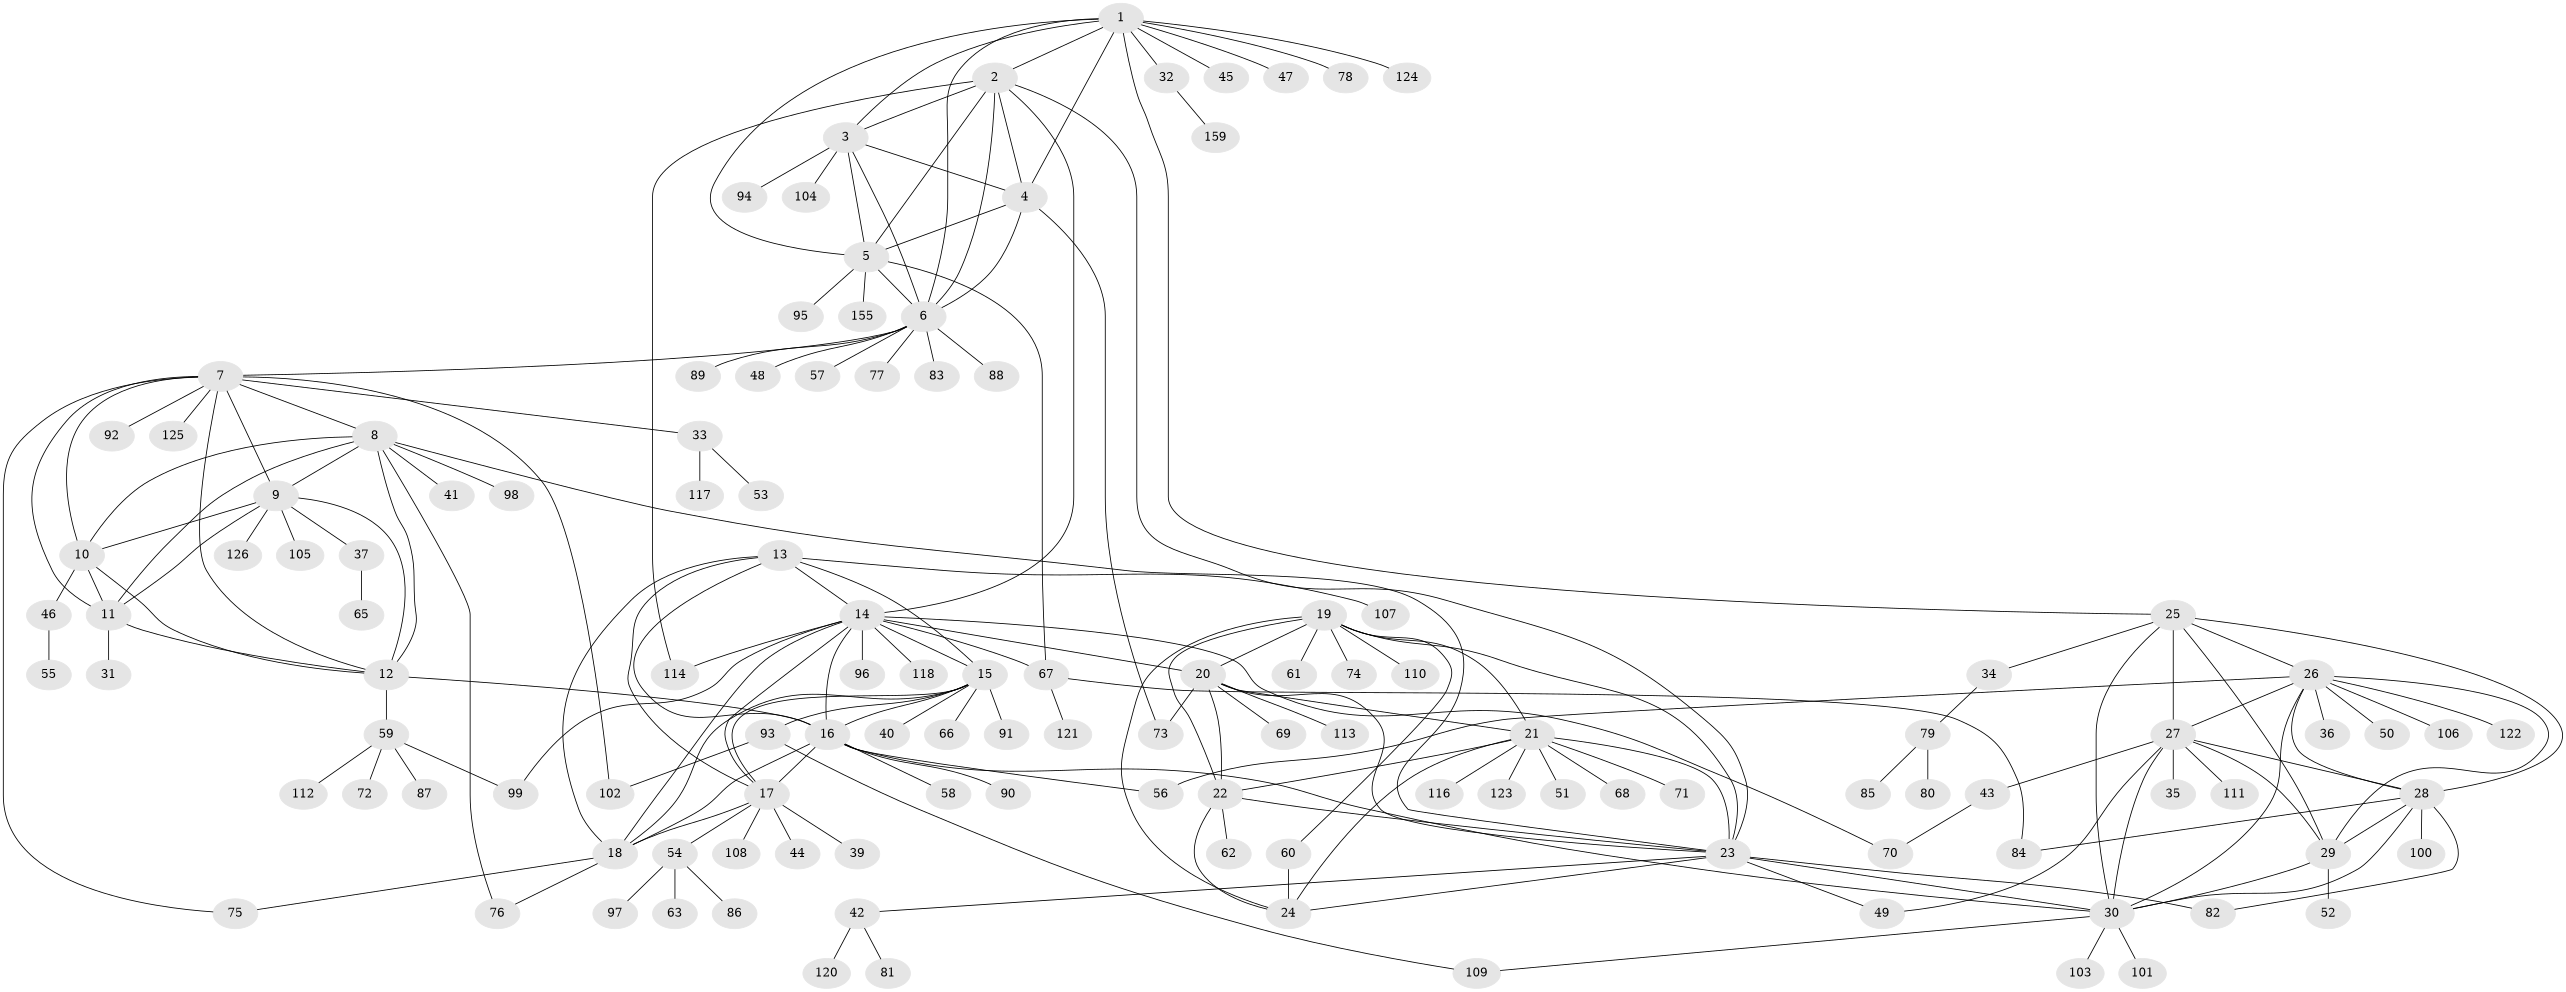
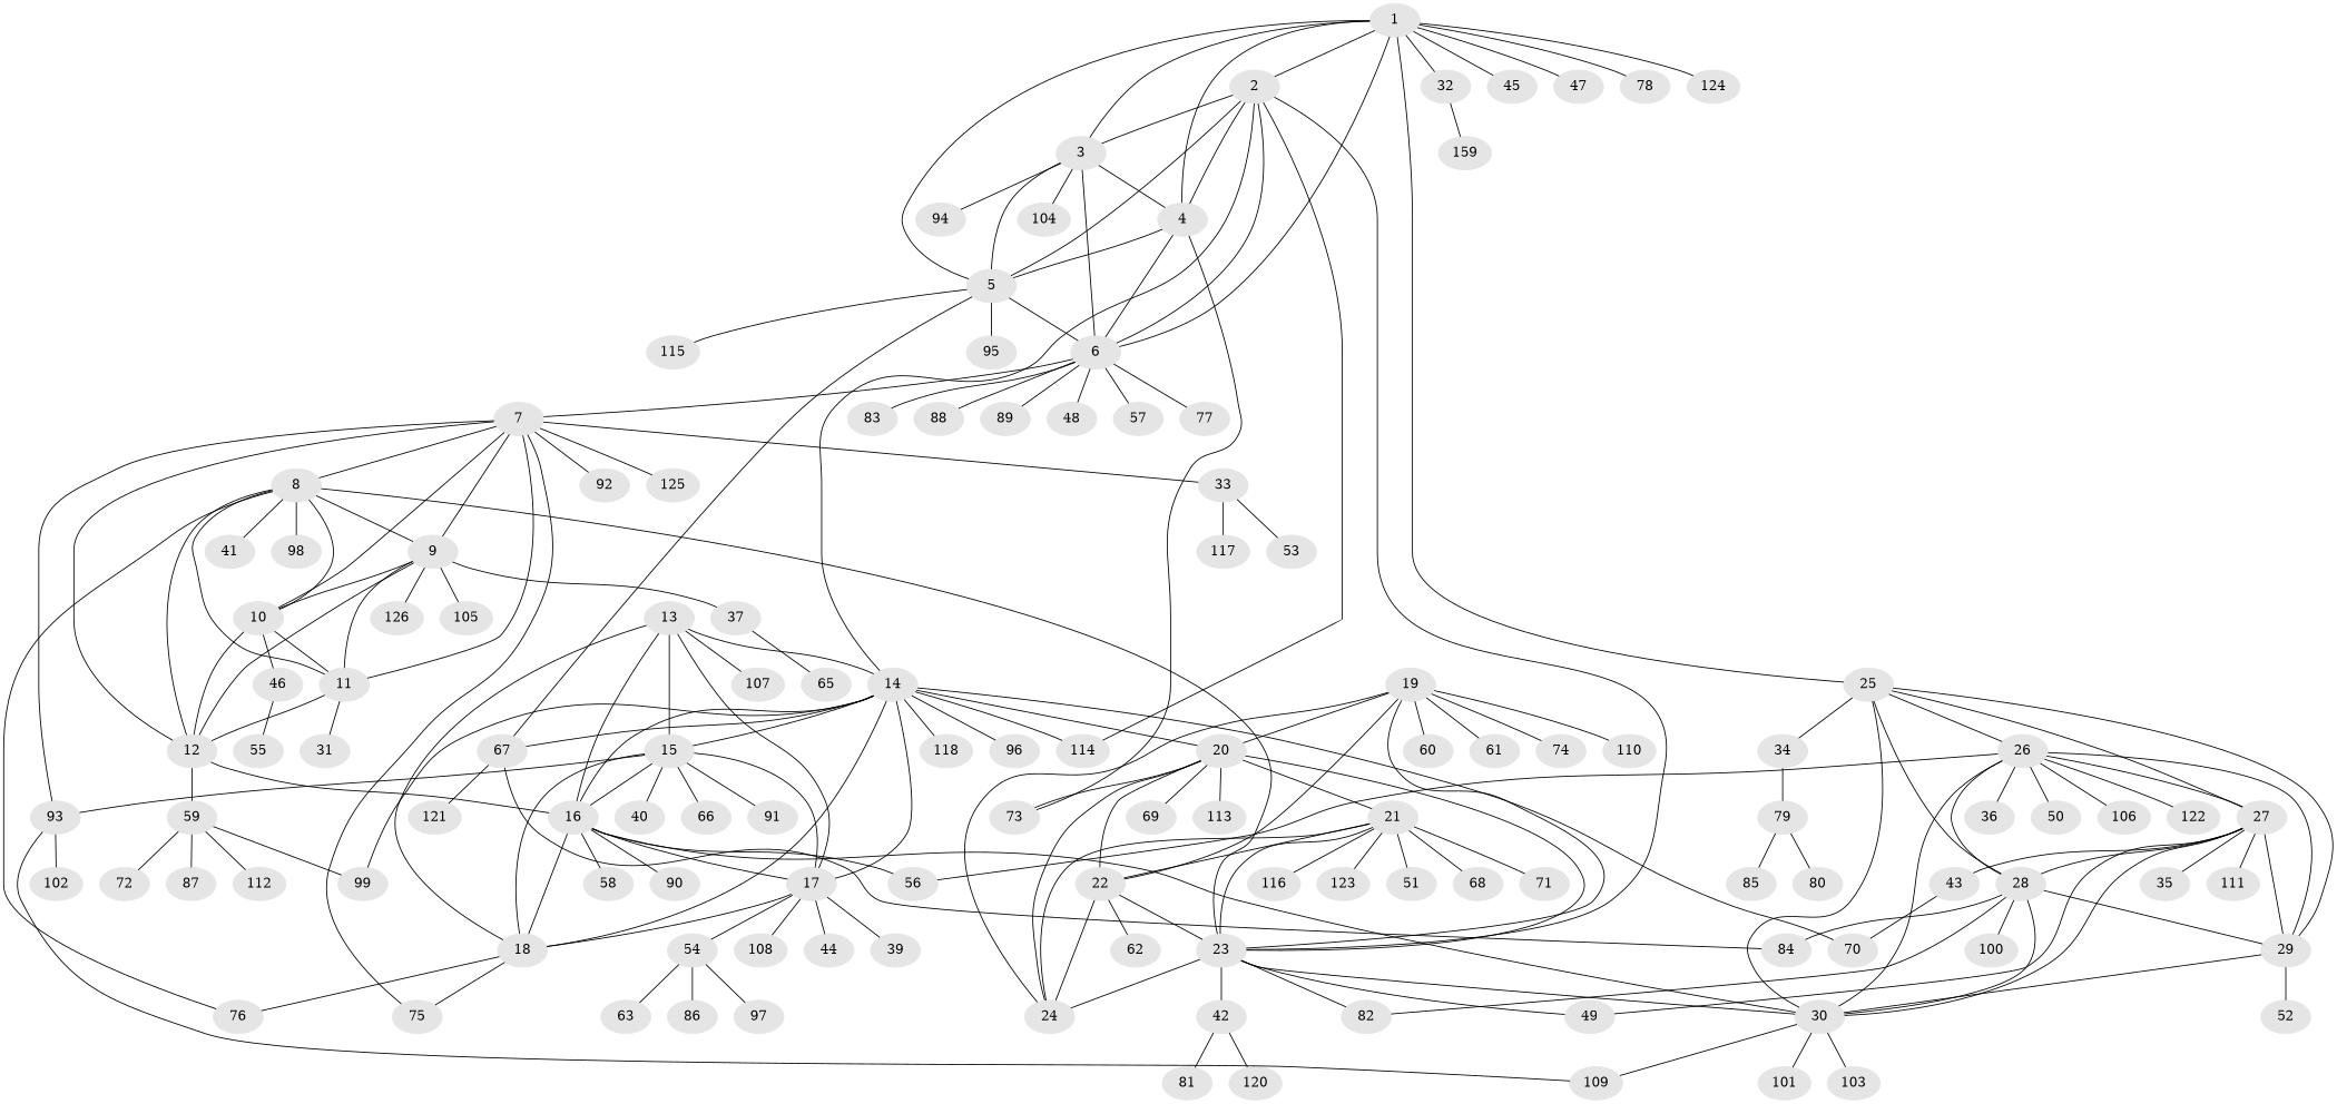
  graph {
    node [color=gray90 style=filled]
    1
    2
    3
    4
    5
    6
    25
    32
    45
    47
    78
    124
    14
    23
    114
    94
    104
    73
    67
    95
-   115 [label=155]
+   115
    7
    48
    57
    77
    83
    88
    89
    30
    26
    27
    28
    29
    34
    n35 [label=159]
    16
    15
    17
    18
    20
    70
    96
    99
    118
    24
    42
    49
    82
    84
    121
    8
    9
    10
    11
    12
    33
    75
    92
    93
    125
    41
    76
    98
    37
    105
    126
    46
    31
    59
    53
    117
    109
    102
    65
    55
    56
    58
    90
    72
    87
    112
    13
    107
    40
    66
    91
    39
    44
    54
    108
    21
    22
    69
    113
    101
    103
    63
    86
    97
    19
    60
    61
    74
    110
    51
    68
    71
    116
    123
    62
    81
    120
    36
    50
    106
    122
    35
    43
    111
    100
    52
    79
    80
    85
    1 -- 2
    1 -- 3
    1 -- 4
    1 -- 5
    1 -- 6
    1 -- 25
    1 -- 32
    1 -- 45
    1 -- 47
    1 -- 78
    1 -- 124
    2 -- 3
    2 -- 4
    2 -- 5
    2 -- 6
    2 -- 14
    2 -- 23
    2 -- 114
    3 -- 4
    3 -- 5
    3 -- 6
    3 -- 94
    3 -- 104
    4 -- 5
    4 -- 6
    4 -- 73
    5 -- 6
    5 -- 67
    5 -- 95
    5 -- 115
    6 -- 7
    6 -- 48
    6 -- 57
    6 -- 77
    6 -- 83
    6 -- 88
    6 -- 89
    25 -- 30
    25 -- 26
    25 -- 27
    25 -- 28
    25 -- 29
    25 -- 34
    32 -- n35
    14 -- 114
    14 -- 67
    14 -- 16
    14 -- 15
    14 -- 17
    14 -- 18
    14 -- 20
    14 -- 70
    14 -- 96
    14 -- 99
    14 -- 118
    23 -- 30
    23 -- 24
    23 -- 42
    23 -- 49
    23 -- 82
    67 -- 84
    67 -- 121
    7 -- 8
    7 -- 9
    7 -- 10
    7 -- 11
    7 -- 12
    7 -- 33
    7 -- 75
    7 -- 92
-   7 -- 102
+   7 -- 93
    7 -- 125
    30 -- 109
    30 -- 101
    30 -- 103
    26 -- 30
    26 -- 27
    26 -- 28
    26 -- 29
    26 -- 56
    26 -- 36
    26 -- 50
    26 -- 106
    26 -- 122
    27 -- 30
    27 -- 28
    27 -- 29
    27 -- 49
    27 -- 35
    27 -- 43
    27 -- 111
    28 -- 30
    28 -- 29
    28 -- 82
    28 -- 84
    28 -- 100
    29 -- 30
    29 -- 52
    34 -- 79
    16 -- 30
    16 -- 17
    16 -- 18
    16 -- 56
    16 -- 58
    16 -- 90
    15 -- 16
    15 -- 17
    15 -- 18
    15 -- 93
    15 -- 40
    15 -- 66
    15 -- 91
    17 -- 18
    17 -- 39
    17 -- 44
    17 -- 54
    17 -- 108
    18 -- 75
    18 -- 76
    20 -- 23
    20 -- 73
-   60 -- 24
+   20 -- 24
    20 -- 21
    20 -- 22
    20 -- 69
    20 -- 113
    42 -- 81
    42 -- 120
    8 -- 23
    8 -- 9
    8 -- 10
    8 -- 11
    8 -- 12
    8 -- 41
    8 -- 76
    8 -- 98
    9 -- 10
    9 -- 11
    9 -- 12
    9 -- 37
    9 -- 105
    9 -- 126
    10 -- 11
    10 -- 12
    10 -- 46
    11 -- 12
    11 -- 31
    12 -- 16
    12 -- 59
    33 -- 53
    33 -- 117
    93 -- 109
    93 -- 102
    37 -- 65
    46 -- 55
    59 -- 99
    59 -- 72
    59 -- 87
    59 -- 112
    13 -- 14
    13 -- 16
    13 -- 15
    13 -- 17
    13 -- 18
    13 -- 107
    54 -- 63
    54 -- 86
    54 -- 97
    21 -- 23
    21 -- 24
    21 -- 22
    21 -- 51
    21 -- 68
    21 -- 71
    21 -- 116
    21 -- 123
    22 -- 23
    22 -- 24
    22 -- 62
    19 -- 23
    19 -- 20
    19 -- 24
-   19 -- 21
    19 -- 22
    19 -- 60
    19 -- 61
    19 -- 74
    19 -- 110
    43 -- 70
    79 -- 80
    79 -- 85
  }
